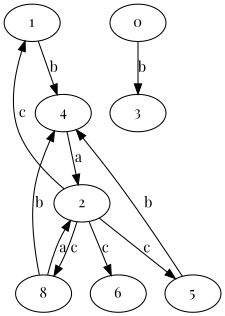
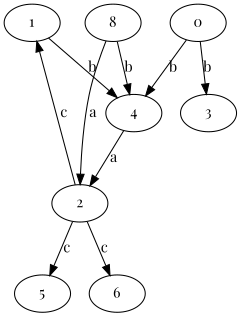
  strict digraph {
    fontname="Playfair Display"
    node [fontname="Playfair Display"]
    edge [fontname="Playfair Display"]
    1
    4
    2
    5
    6
    8
    0
    3
    1 -> 4 [label=b]
    4 -> 2 [label=a]
    2 -> 1 [label=c]
    2 -> 5 [label=c]
    2 -> 6 [label=c]
-   2 -> 8 [label=c]
-   5 -> 4 [label=b]
+   0 -> 4 [label=b]
    8 -> 4 [label=b]
    8 -> 2 [label=a]
    0 -> 3 [label=b]
  }
